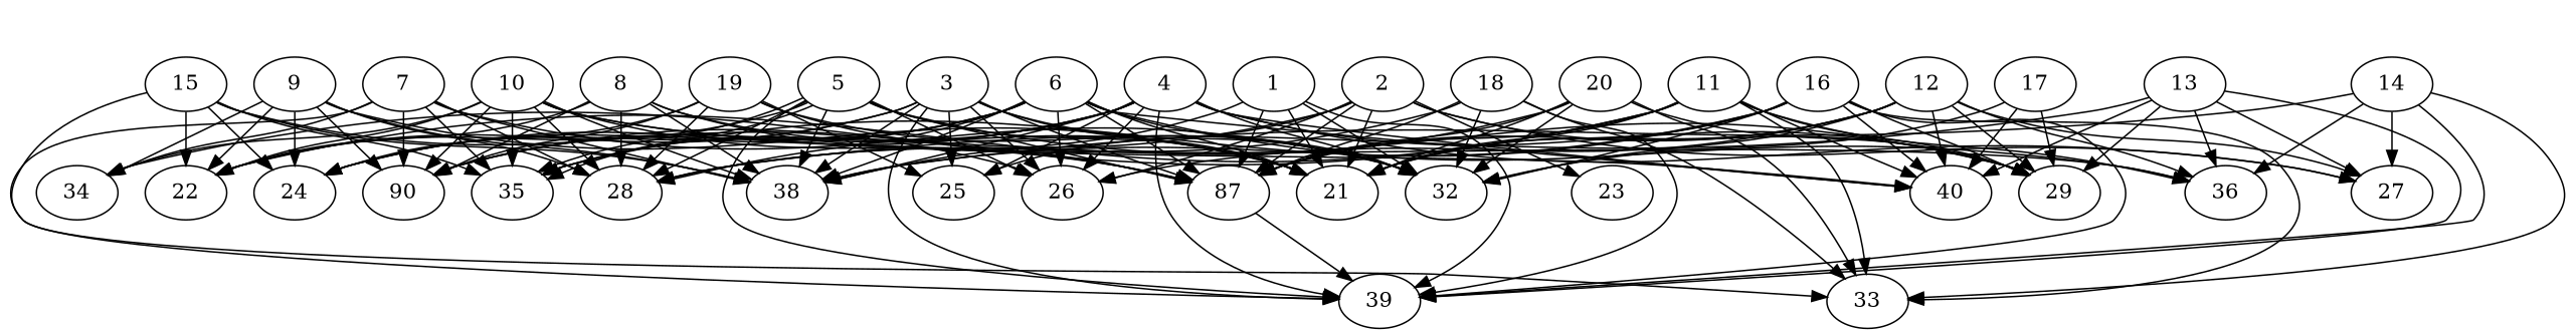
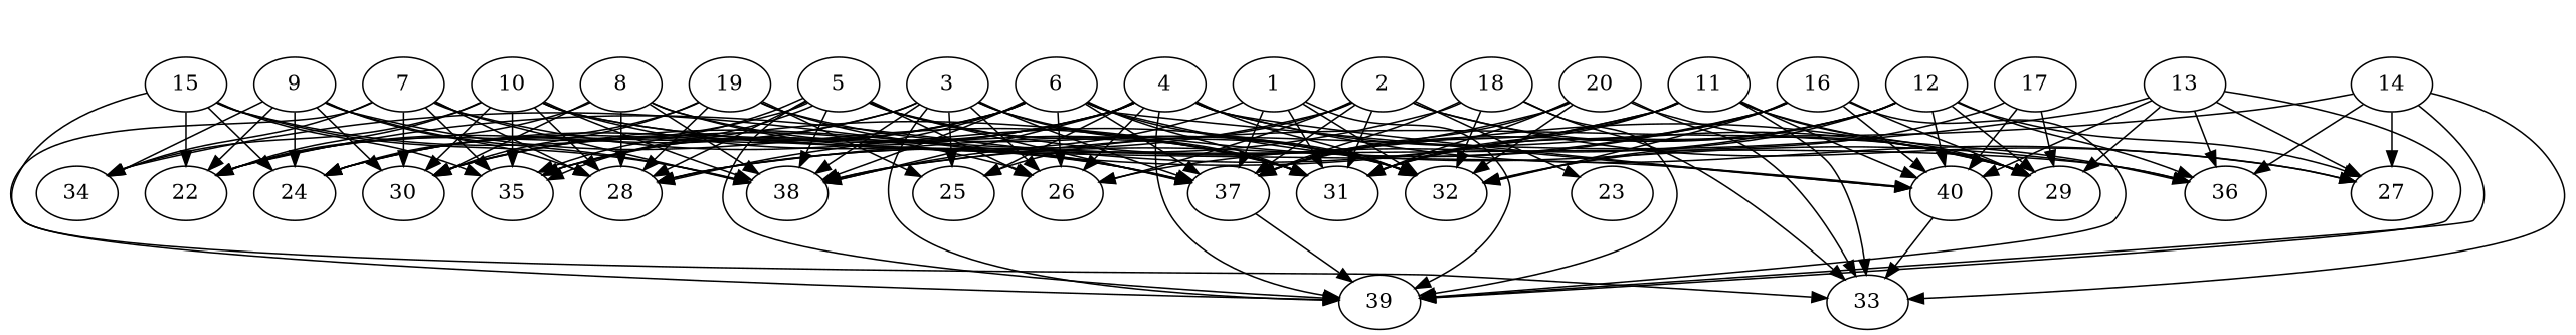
  digraph {
    node [alpha=0.06]
    1 [alpha=0.17 expect_size=27299840]
-   31 [alpha=0.10 expect_size=30716928 label=21]
+   31 [alpha=0.10 expect_size=30716928]
    32 [alpha=0.14 expect_size=22840320]
-   37 [alpha=0.18 expect_size=11884544 label=87]
+   37 [alpha=0.18 expect_size=11884544]
    38 [expect_size=25973760]
    39 [alpha=0.16 expect_size=19078144]
    2 [alpha=0.11 expect_size=27217920]
    23 [alpha=0.09 expect_size=20156416]
    25 [alpha=0.04 expect_size=48897024]
    26 [alpha=0.09 expect_size=29438976]
    27 [expect_size=43463680]
    29 [alpha=0.13 expect_size=27970560]
-   30 [alpha=0.09 expect_size=8321024 label=90]
+   30 [alpha=0.09 expect_size=8321024]
    3 [alpha=0.14 expect_size=50844672]
    22 [alpha=0.13 expect_size=44201984]
    24 [alpha=0.01 expect_size=45494272]
    4 [alpha=0.09 expect_size=43248640]
    35 [alpha=0.17 expect_size=29882368]
    40 [alpha=0.13 expect_size=50400256]
    5 [alpha=0.01 expect_size=30598144]
    28 [alpha=0.17 expect_size=23075840]
    6 [expect_size=11385856]
    36 [alpha=0.15 expect_size=38256640]
    7 [alpha=0.02 expect_size=33263616]
    34 [alpha=0.15 expect_size=27805696]
    8 [alpha=0.17 expect_size=38168576]
    9 [alpha=0.04 expect_size=17258496]
    10 [expect_size=51086336]
    11 [alpha=0.05 expect_size=18394112]
    33 [alpha=0.11 expect_size=6669312]
    12 [alpha=0.10 expect_size=10642432]
    13 [alpha=0.11 expect_size=37190656]
    14 [alpha=0.01 expect_size=22905856]
    15 [alpha=0.12 expect_size=44926976]
    16 [expect_size=46331904]
    17 [alpha=0.11 expect_size=14315520]
    18 [alpha=0.02 expect_size=18199552]
    19 [alpha=0.12 expect_size=10919936]
    20 [alpha=0.09 expect_size=19414016]
    1 -> 31
    1 -> 32
    1 -> 37
    1 -> 38
    1 -> 39
    37 -> 39
    2 -> 31
    2 -> 37
    2 -> 23
    2 -> 25
    2 -> 26
    2 -> 27
    2 -> 29
    2 -> 30
    3 -> 31
    3 -> 32
    3 -> 37
    3 -> 38
    3 -> 39
    3 -> 25
    3 -> 26
    3 -> 22
    3 -> 24
    4 -> 32
    4 -> 38
    4 -> 39
    4 -> 25
    4 -> 26
    4 -> 27
    4 -> 29
    4 -> 30
    4 -> 24
    4 -> 35
    4 -> 40
    5 -> 31
    5 -> 37
    5 -> 38
    5 -> 39
    5 -> 26
    5 -> 29
    5 -> 22
    5 -> 35
    5 -> 35
    5 -> 28
    6 -> 31
    6 -> 32
    6 -> 37
    6 -> 38
    6 -> 26
    6 -> 30
    6 -> 24
    6 -> 35
    6 -> 40
    6 -> 28
    6 -> 36
    7 -> 32
    7 -> 38
    7 -> 39
    7 -> 30
    7 -> 35
    7 -> 28
    7 -> 34
    8 -> 31
    8 -> 37
    8 -> 38
    8 -> 30
    8 -> 22
    8 -> 28
    9 -> 31
    9 -> 38
    9 -> 30
    9 -> 22
    9 -> 24
    9 -> 28
    9 -> 34
    10 -> 37
    10 -> 38
    10 -> 30
    10 -> 22
    10 -> 35
    10 -> 40
    10 -> 28
    10 -> 36
    10 -> 34
    11 -> 31
    11 -> 37
    11 -> 29
    11 -> 22
    11 -> 40
    11 -> 36
    11 -> 34
    11 -> 33
    12 -> 31
    12 -> 32
    12 -> 37
    12 -> 26
    12 -> 27
    12 -> 29
    12 -> 40
    12 -> 36
    13 -> 39
    13 -> 27
    13 -> 29
    13 -> 40
    13 -> 28
    13 -> 36
    14 -> 38
    14 -> 39
    14 -> 27
    14 -> 36
    14 -> 33
    15 -> 38
    15 -> 26
    15 -> 22
    15 -> 24
    15 -> 35
    15 -> 33
    16 -> 31
    16 -> 32
    16 -> 38
    16 -> 39
    16 -> 29
    16 -> 35
    16 -> 40
-   16 -> 33
+   40 -> 33
    17 -> 32
    17 -> 29
    17 -> 40
    18 -> 32
    18 -> 37
    18 -> 39
    18 -> 28
    18 -> 33
    19 -> 32
    19 -> 37
    19 -> 25
    19 -> 30
    19 -> 24
    19 -> 28
    20 -> 31
    20 -> 32
    20 -> 37
    20 -> 29
    20 -> 28
    20 -> 33
  }
